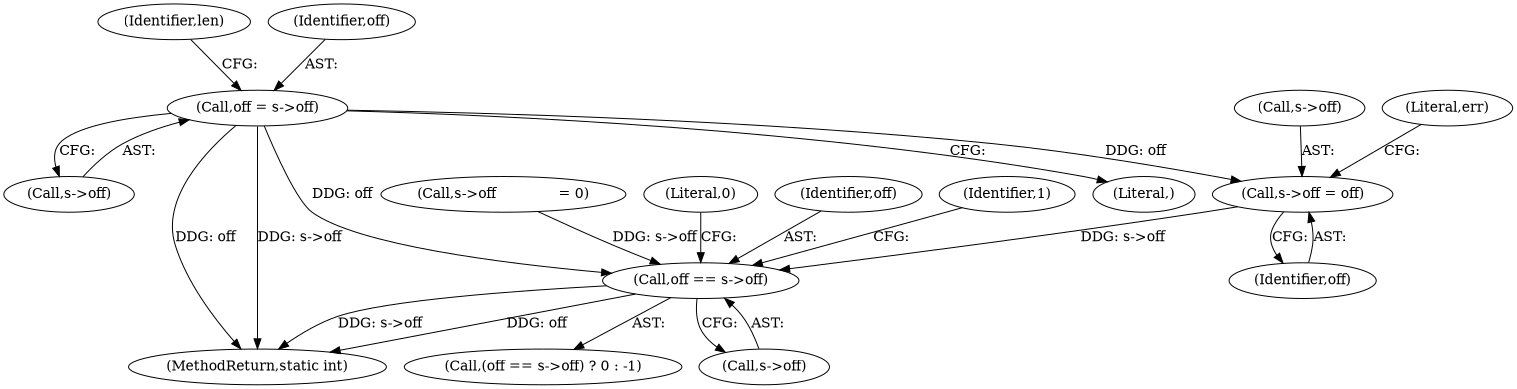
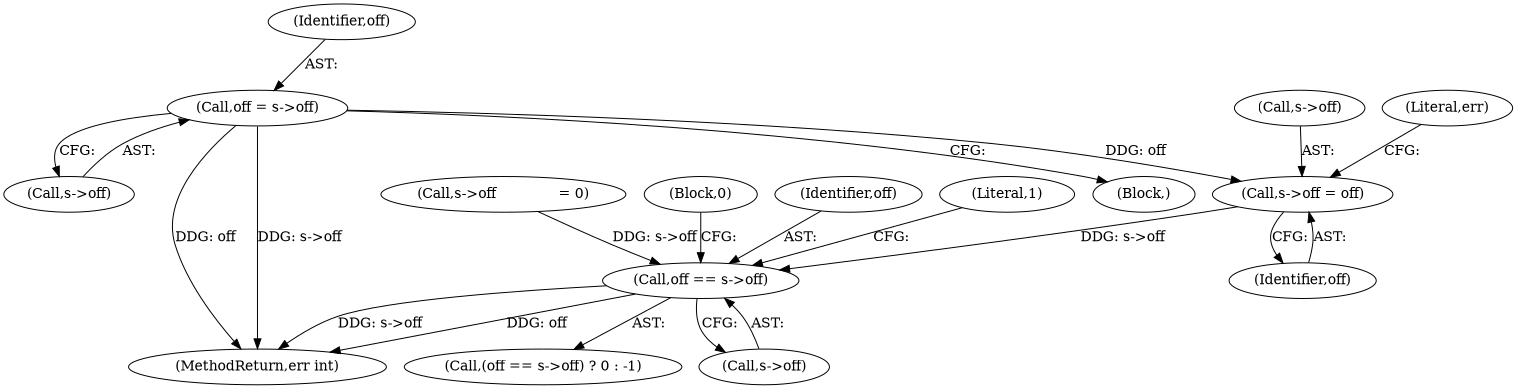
  digraph {
    n1 [label="(Call,s->off = off)"]
    n2 [label="(Call,off == s->off)"]
    n3 [label="(Identifier,off)"]
-   n4 [label="(MethodReturn,static int)"]
+   n4 [label="(MethodReturn,err int)"]
    n5 [label="(Call,s->off)"]
    n6 [label="(Call,(off == s->off) ? 0 : -1)"]
    n7 [label="(Call,off = s->off)"]
-   n8 [label="(Literal,)"]
+   n8 [label="(Block,)"]
    n9 [label="(Call,s->off)"]
-   n10 [label="(Identifier,len)"]
    n11 [label="(Identifier,off)"]
    n12 [label="(Call,s->off              = 0)"]
-   n13 [label="(Literal,0)"]
+   n13 [label="(Block,0)"]
    n14 [label="(Literal,err)"]
    n15 [label="(Identifier,off)"]
-   n16 [label="(Identifier,1)"]
+   n16 [label="(Literal,1)"]
    n17 [label="(Call,s->off)"]
    n1 -> n2 [label="DDG: s->off"]
    n1 -> n3 [label="CFG: "]
    n2 -> n4 [label="DDG: s->off"]
    n2 -> n4 [label="DDG: off"]
    n2 -> n5 [label="CFG: "]
    n2 -> n6 [label="AST: "]
    n3 -> n1 [label="AST: "]
    n5 -> n2 [label="AST: "]
    n7 -> n1 [label="DDG: off"]
-   n7 -> n2 [label="DDG: off"]
    n7 -> n4 [label="DDG: off"]
    n7 -> n4 [label="DDG: s->off"]
    n7 -> n8 [label="CFG: "]
    n7 -> n9 [label="CFG: "]
    n9 -> n7 [label="AST: "]
-   n10 -> n7 [label="CFG: "]
    n11 -> n7 [label="AST: "]
    n12 -> n2 [label="DDG: s->off"]
    n13 -> n2 [label="CFG: "]
    n14 -> n1 [label="CFG: "]
    n15 -> n2 [label="AST: "]
    n16 -> n2 [label="CFG: "]
    n17 -> n1 [label="AST: "]
  }
